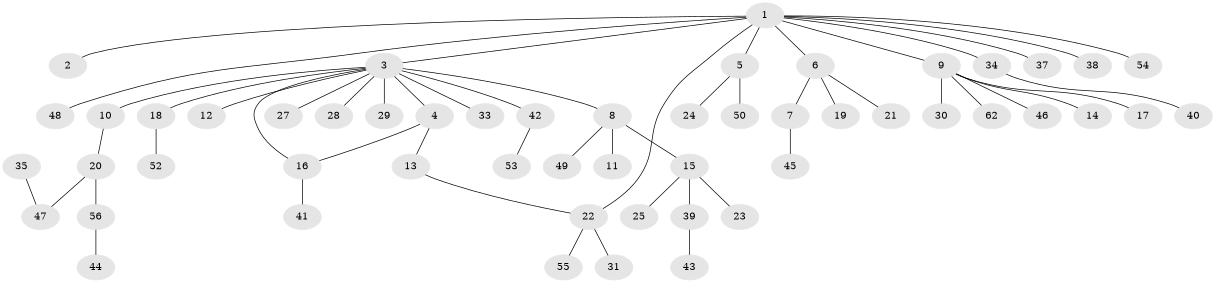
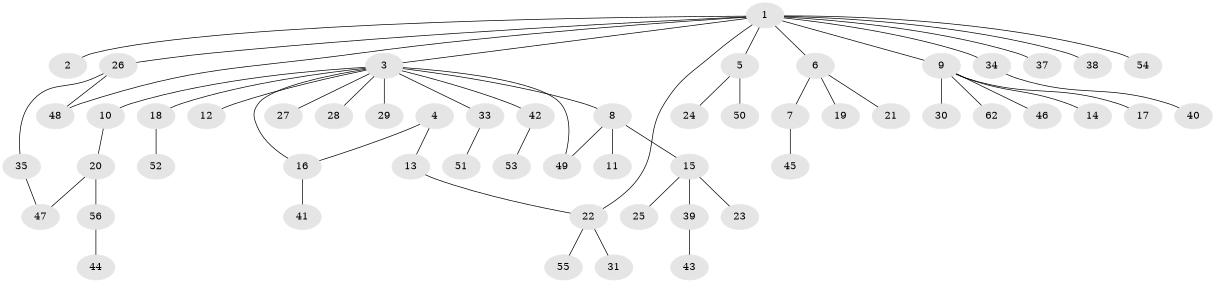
  graph {
    node [color=gray90 style=filled]
    1
    2
    3
    5
    6
    9
    22
+   26
    34
    37
    38
    48
    54
    4
    8
    10
    12
    16
    18
    27
    28
    29
    33
    42
    24
    50
    21
    7
    19
    14
    17
    30
    n33 [label=62]
    46
    31
    55
    35
    40
    13
    11
    15
    49
    20
    41
    52
+   51
    53
    45
    23
    25
    39
    n52 [label=56]
    47
    43
    44
    1 -- 2
    1 -- 3
    1 -- 5
    1 -- 6
    1 -- 9
    1 -- 22
+   1 -- 26
    1 -- 34
    1 -- 37
    1 -- 38
    1 -- 48
    1 -- 54
-   3 -- 4
+   3 -- 49
    3 -- 8
    3 -- 10
    3 -- 12
    3 -- 16
    3 -- 18
    3 -- 27
    3 -- 28
    3 -- 29
    3 -- 33
    3 -- 42
    5 -- 24
    5 -- 50
    6 -- 21
    6 -- 7
    6 -- 19
    9 -- 14
    9 -- 17
    9 -- 30
    9 -- n33
    9 -- 46
    22 -- 31
    22 -- 55
+   26 -- 48
+   26 -- 35
    34 -- 40
    4 -- 16
    4 -- 13
    8 -- 11
    8 -- 15
    8 -- 49
    10 -- 20
    16 -- 41
    18 -- 52
+   33 -- 51
    42 -- 53
    7 -- 45
    35 -- 47
    13 -- 22
    15 -- 23
    15 -- 25
    15 -- 39
    20 -- n52
    20 -- 47
    39 -- 43
    n52 -- 44
  }
